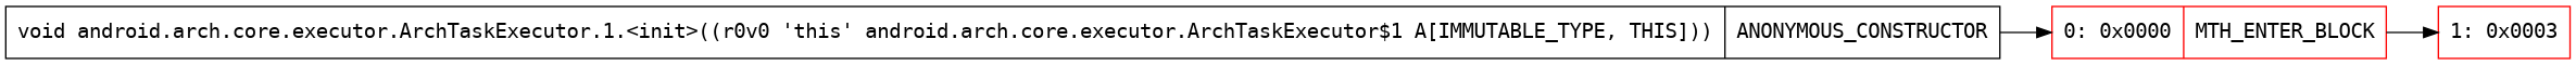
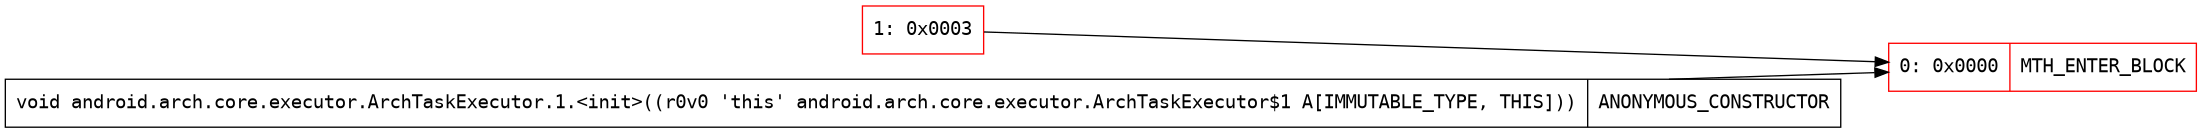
  digraph {
    rankdir=LR
    fontname="DejaVu Sans Mono"
    node [color=red shape=record fontname="DejaVu Sans Mono"]
    edge [fontname="DejaVu Sans Mono"]
    n1 [label="{0\:\ 0x0000|MTH_ENTER_BLOCK\l}"]
    n2 [label="{1\:\ 0x0003}"]
    n3 [label="{void android.arch.core.executor.ArchTaskExecutor.1.\<init\>((r0v0 'this' android.arch.core.executor.ArchTaskExecutor$1 A[IMMUTABLE_TYPE, THIS]))  | ANONYMOUS_CONSTRUCTOR\l}" color=""]
    subgraph cluster_1 {
      label="R(0)"
    }
-   n1 -> n2
+   n2 -> n1
    n3 -> n1
  }
